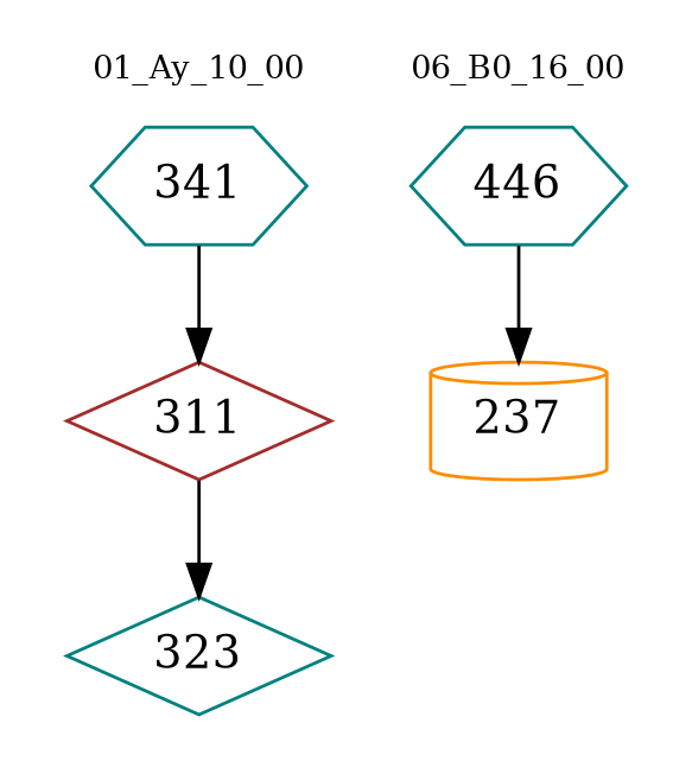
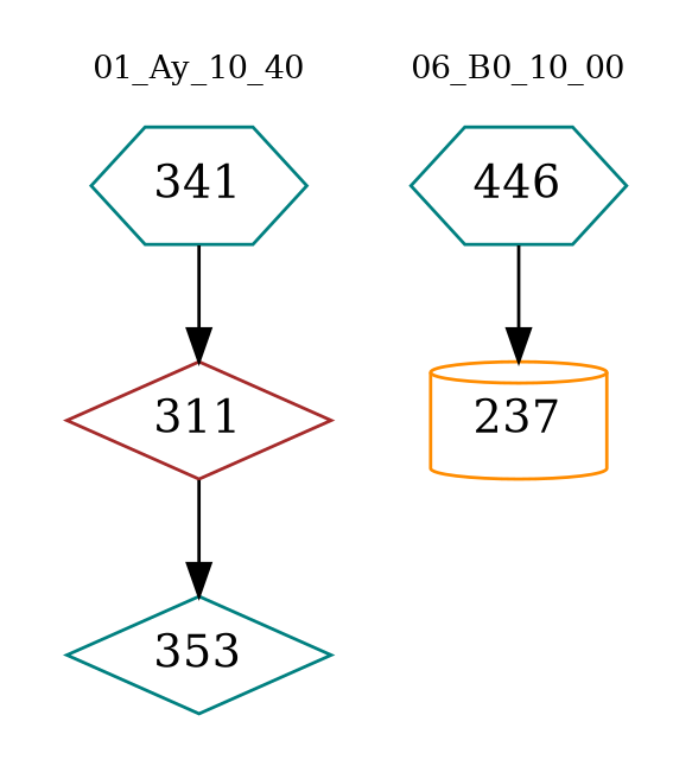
  digraph {
    node [color=teal shape=hexagon]
    edge [color=black]
    n1 [label=341]
    n2 [color=brown label=311 shape=diamond]
-   n3 [label=323 shape=diamond]
+   n3 [label=353 shape=diamond]
    n4 [label=446]
    n5 [color=darkorange label=237 shape=cylinder]
    subgraph cluster_1 {
      color=white
      fontsize=10
-     label="01_Ay_10_00"
+     label="01_Ay_10_40"
      n1
      n2
      n3
    }
    subgraph cluster_2 {
      color=white
      fontsize=10
-     label="06_B0_16_00"
+     label="06_B0_10_00"
      n4
      n5
    }
    n1 -> n2
    n2 -> n3
    n4 -> n5
  }
